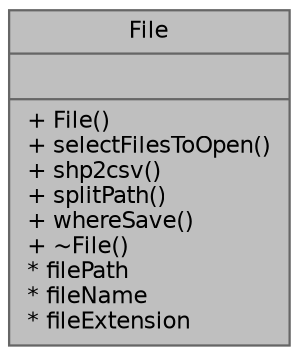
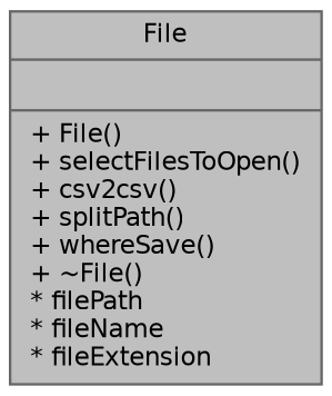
  digraph {
    fontname="DejaVu Sans"
-   n1 [color=gray40 fillcolor=grey75 fontcolor=black fontname="DejaVu Sans" fontsize=10 height=0.2 label="{File\n||+ File()\l+ selectFilesToOpen()\l+ shp2csv()\l+ splitPath()\l+ whereSave()\l+ ~File()\l* filePath\l* fileName\l* fileExtension\l}" shape=record style=filled width=0.4]
+   n1 [color=gray40 fillcolor=grey75 fontcolor=black fontname="DejaVu Sans" fontsize=10 height=0.2 label="{File\n||+ File()\l+ selectFilesToOpen()\l+ csv2csv()\l+ splitPath()\l+ whereSave()\l+ ~File()\l* filePath\l* fileName\l* fileExtension\l}" shape=record style=filled width=0.4]
  }
